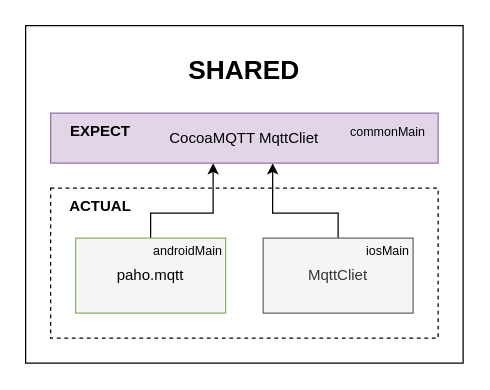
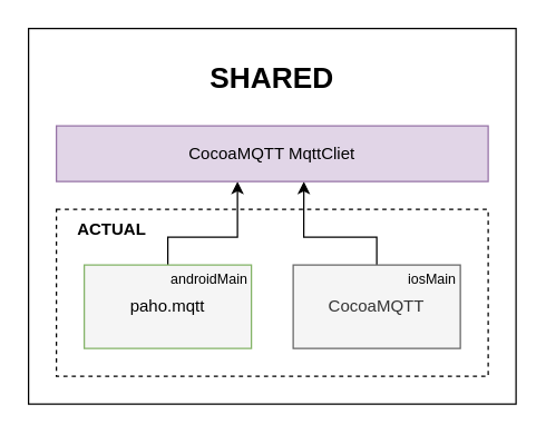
  <mxCell id="0" />
  <mxCell id="1" parent="0" />
  <mxCell id="2" value="" style="rounded=0;whiteSpace=wrap;html=1;" vertex="1" parent="1"><mxGeometry x="20" y="20" width="350" height="270" as="geometry" /></mxCell>
  <mxCell id="3" value="" style="rounded=0;whiteSpace=wrap;html=1;dashed=1;" vertex="1" parent="1"><mxGeometry x="40" y="150" width="310" height="120" as="geometry" /></mxCell>
  <mxCell id="4" style="edgeStyle=orthogonalEdgeStyle;rounded=0;orthogonalLoop=1;jettySize=auto;html=1;fontSize=21;" edge="1" parent="1" source="5" target="9"><mxGeometry relative="1" as="geometry"><Array as="points"><mxPoint x="120" y="170" /><mxPoint x="170" y="170" /></Array></mxGeometry></mxCell>
  <mxCell id="5" value="paho.mqtt" style="rounded=0;whiteSpace=wrap;html=1;fillColor=#f5f5f5;strokeColor=#82b366;" vertex="1" parent="1"><mxGeometry x="60" y="190" width="120" height="60" as="geometry" /></mxCell>
  <mxCell id="6" style="edgeStyle=orthogonalEdgeStyle;rounded=0;orthogonalLoop=1;jettySize=auto;html=1;entryX=0.573;entryY=1;entryDx=0;entryDy=0;entryPerimeter=0;fontSize=21;" edge="1" parent="1" source="7" target="9"><mxGeometry relative="1" as="geometry"><Array as="points"><mxPoint x="270" y="170" /><mxPoint x="218" y="170" /></Array></mxGeometry></mxCell>
- <mxCell id="7" value="MqttCliet" style="rounded=0;whiteSpace=wrap;html=1;fillColor=#f5f5f5;fontColor=#333333;strokeColor=#666666;" vertex="1" parent="1"><mxGeometry x="210" y="190" width="120" height="60" as="geometry" /></mxCell>
+ <mxCell id="7" value="CocoaMQTT" style="rounded=0;whiteSpace=wrap;html=1;fillColor=#f5f5f5;fontColor=#333333;strokeColor=#666666;" vertex="1" parent="1"><mxGeometry x="210" y="190" width="120" height="60" as="geometry" /></mxCell>
  <mxCell id="8" value="&lt;b&gt;ACTUAL&lt;/b&gt;" style="text;strokeColor=none;align=center;fillColor=none;html=1;verticalAlign=middle;whiteSpace=wrap;rounded=0;" vertex="1" parent="1"><mxGeometry x="50" y="150" width="60" height="30" as="geometry" /></mxCell>
  <mxCell id="9" value="CocoaMQTT MqttCliet" style="rounded=0;whiteSpace=wrap;html=1;fillColor=#e1d5e7;strokeColor=#9673a6;" vertex="1" parent="1"><mxGeometry x="40" y="90" width="310" height="40" as="geometry" /></mxCell>
- <mxCell id="10" value="&lt;b&gt;EXPECT&lt;/b&gt;" style="text;strokeColor=none;align=center;fillColor=none;html=1;verticalAlign=middle;whiteSpace=wrap;rounded=0;" vertex="1" parent="1"><mxGeometry x="50" y="90" width="60" height="30" as="geometry" /></mxCell>
  <mxCell id="11" value="&lt;div&gt;&lt;b&gt;SHARED&lt;/b&gt;&lt;/div&gt;" style="text;strokeColor=none;align=center;fillColor=none;html=1;verticalAlign=middle;whiteSpace=wrap;rounded=0;fontSize=21;" vertex="1" parent="1"><mxGeometry x="165" y="40" width="60" height="30" as="geometry" /></mxCell>
  <mxCell id="12" value="" style="shape=image;imageAspect=0;aspect=fixed;verticalLabelPosition=bottom;verticalAlign=top;fontSize=21;image=https://external-content.duckduckgo.com/iu/?u=https%3A%2F%2Ftse4.mm.bing.net%2Fth%3Fid%3DOIP.xqGv5t4kxgaOTTCemq6tSwAAAA%26pid%3DApi&amp;f=1&amp;ipt=03584eba4e6ce36f757000902e06c6675e63c2712f19e969a541c4aa9bf67e53&amp;ipo=images;" vertex="1" parent="1"><mxGeometry x="120" y="100" width="20" height="20" as="geometry" /></mxCell>
  <mxCell id="13" value="" style="shape=image;imageAspect=0;aspect=fixed;verticalLabelPosition=bottom;verticalAlign=top;fontSize=21;image=https://external-content.duckduckgo.com/iu/?u=https%3A%2F%2Ftse1.mm.bing.net%2Fth%3Fid%3DOIP.g0g4Iv6bkPE_9MPmEJApZwAAAA%26pid%3DApi&amp;f=1&amp;ipt=ffa505d7c2f42463c7f589ac3da398361e098c0693c7ac95d772c3aec2356f0f&amp;ipo=images;" vertex="1" parent="1"><mxGeometry x="70" y="200" width="20" height="20" as="geometry" /></mxCell>
  <mxCell id="14" value="" style="shape=image;imageAspect=0;aspect=fixed;verticalLabelPosition=bottom;verticalAlign=top;fontSize=21;image=https://external-content.duckduckgo.com/iu/?u=https%3A%2F%2Ftse2.mm.bing.net%2Fth%3Fid%3DOIP.fpBKSF7yiP_pJ0NX_E6XTgAAAA%26pid%3DApi&amp;f=1&amp;ipt=3476a8ea9524ff6f97807b2b7615e69b61340ad7f72e8afbedc7dcefbba142b1&amp;ipo=images;" vertex="1" parent="1"><mxGeometry x="220" y="200" width="15.19" height="15" as="geometry" /></mxCell>
  <mxCell id="15" value="&lt;font style=&quot;font-size: 10px;&quot;&gt;iosMain&lt;/font&gt;" style="text;strokeColor=none;align=center;fillColor=none;html=1;verticalAlign=middle;whiteSpace=wrap;rounded=0;dashed=1;fontSize=10;" vertex="1" parent="1"><mxGeometry x="280" y="185" width="60" height="30" as="geometry" /></mxCell>
  <mxCell id="16" value="&lt;font style=&quot;font-size: 10px;&quot;&gt;androidMain&lt;/font&gt;" style="text;strokeColor=none;align=center;fillColor=none;html=1;verticalAlign=middle;whiteSpace=wrap;rounded=0;dashed=1;fontSize=10;" vertex="1" parent="1"><mxGeometry x="120" y="185" width="60" height="30" as="geometry" /></mxCell>
- <mxCell id="17" value="common&lt;font style=&quot;font-size: 10px;&quot;&gt;Main&lt;/font&gt;" style="text;strokeColor=none;align=center;fillColor=none;html=1;verticalAlign=middle;whiteSpace=wrap;rounded=0;dashed=1;fontSize=10;" vertex="1" parent="1"><mxGeometry x="280" y="90" width="60" height="30" as="geometry" /></mxCell>
